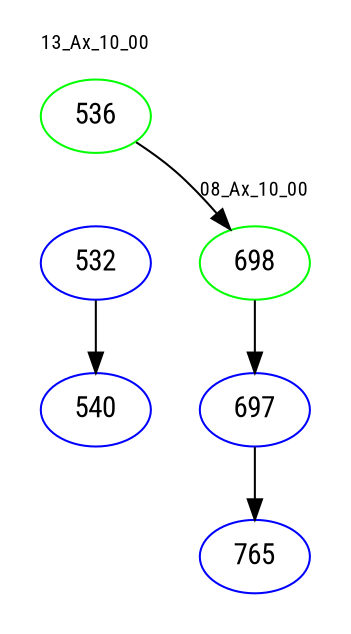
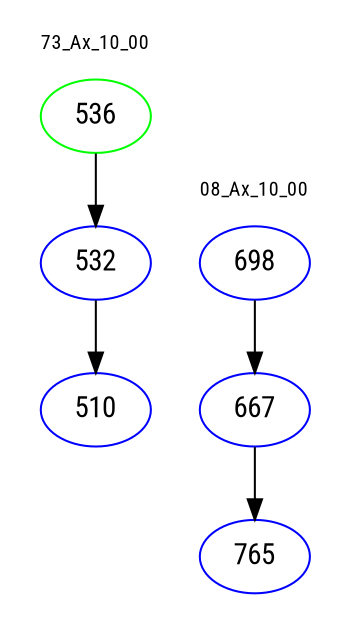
  digraph {
    fontname="Roboto Condensed"
    node [color=blue fontname="Roboto Condensed"]
    edge [color=black fontname="Roboto Condensed"]
    n1 [color=green label=536]
    n2 [label=532]
-   n3 [label=540]
-   n4 [color=green label=698]
-   n5 [label=697]
+   n3 [label=510]
+   n4 [label=698]
+   n5 [label=667]
    n6 [label=765]
    subgraph cluster_1 {
      color=white
      fontsize=10
-     label="13_Ax_10_00"
+     label="73_Ax_10_00"
      n1
      n2
      n3
    }
    subgraph cluster_2 {
      color=white
      fontsize=10
      label="08_Ax_10_00"
      n4
      n5
      n6
    }
-   n1 -> n4
+   n1 -> n2
    n2 -> n3
    n4 -> n5
    n5 -> n6
  }
